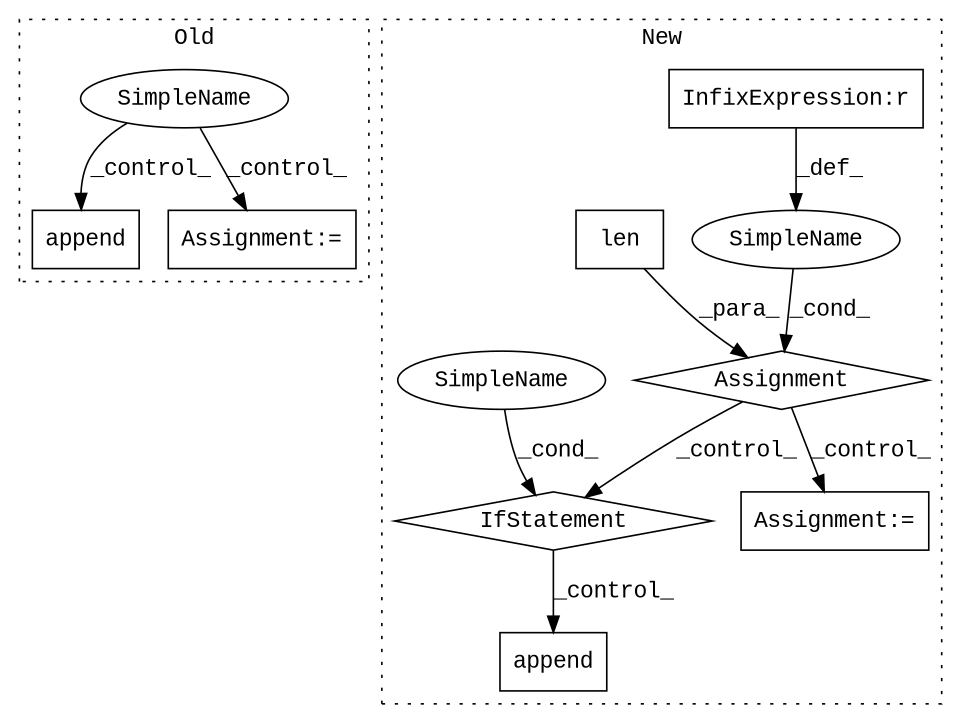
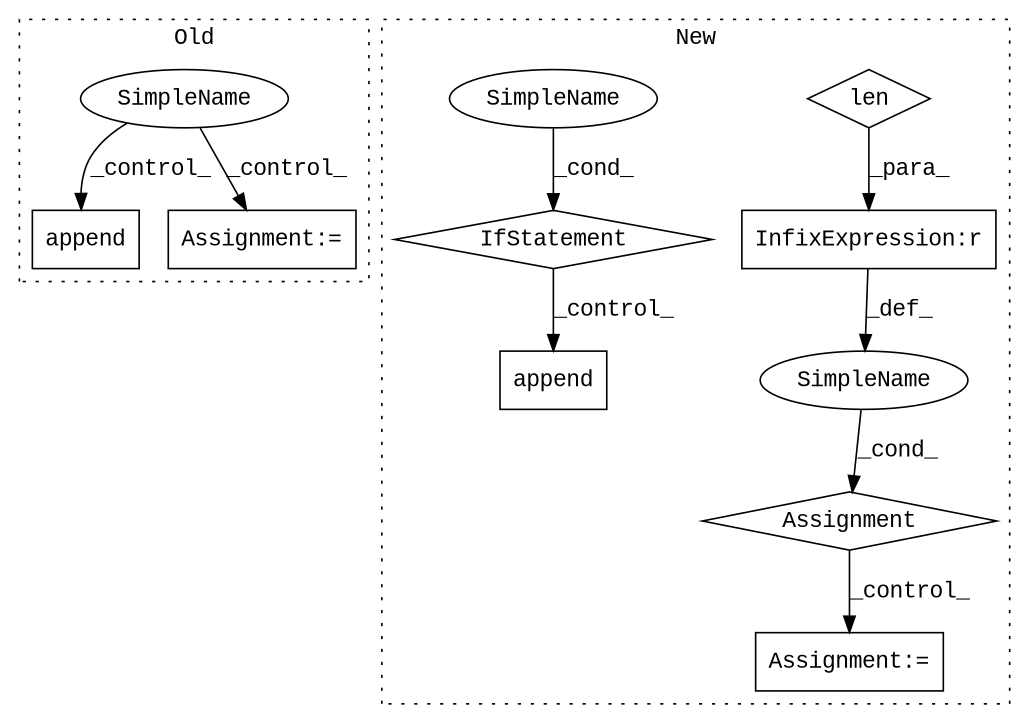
  digraph {
    fontname="Liberation Mono"
    node [a=32 fontname="Liberation Mono" shape=box]
    edge [fontname="Liberation Mono"]
    n1 [l="7,1" label=append s="1151,1168"]
    n2 [a=42 label=SimpleName shape=ellipse]
    n3 [a=7 l=28 label="Assignment:=" s=1081]
    n4 [a=61 l="7,2" label=Assignment s="1053,1101" shape=diamond]
    n5 [a=7 l=2 label="Assignment:=" s=1143]
    n6 [a=42 label=SimpleName shape=ellipse]
    n7 [a=27 l=4 label="InfixExpression:r" s=1078]
-   n8 [l="4,1" label=len s="1061,1077"]
+   n8 [l="4,1" label=len s="1061,1077" shape=diamond]
    n9 [l="7,1" label=append s="1275,1286"]
    n10 [a=25 l="4,2" label=IfStatement s="1204,1223" shape=diamond]
    n11 [a=42 label=SimpleName shape=ellipse]
    subgraph cluster_1 {
      label=Old
      style=dotted
      n1
      n2
      n3
    }
    subgraph cluster_2 {
      label=New
      style=dotted
      n4
      n5
      n6
      n7
      n8
      n9
      n10
      n11
    }
    n2 -> n1 [label=_control_]
    n2 -> n3 [label=_control_]
    n4 -> n5 [label=_control_]
-   n4 -> n10 [label=_control_]
    n6 -> n4 [label=_cond_]
    n7 -> n6 [label=_def_]
-   n8 -> n4 [label=_para_]
+   n8 -> n7 [label=_para_]
    n10 -> n9 [label=_control_]
    n11 -> n10 [label=_cond_]
  }
